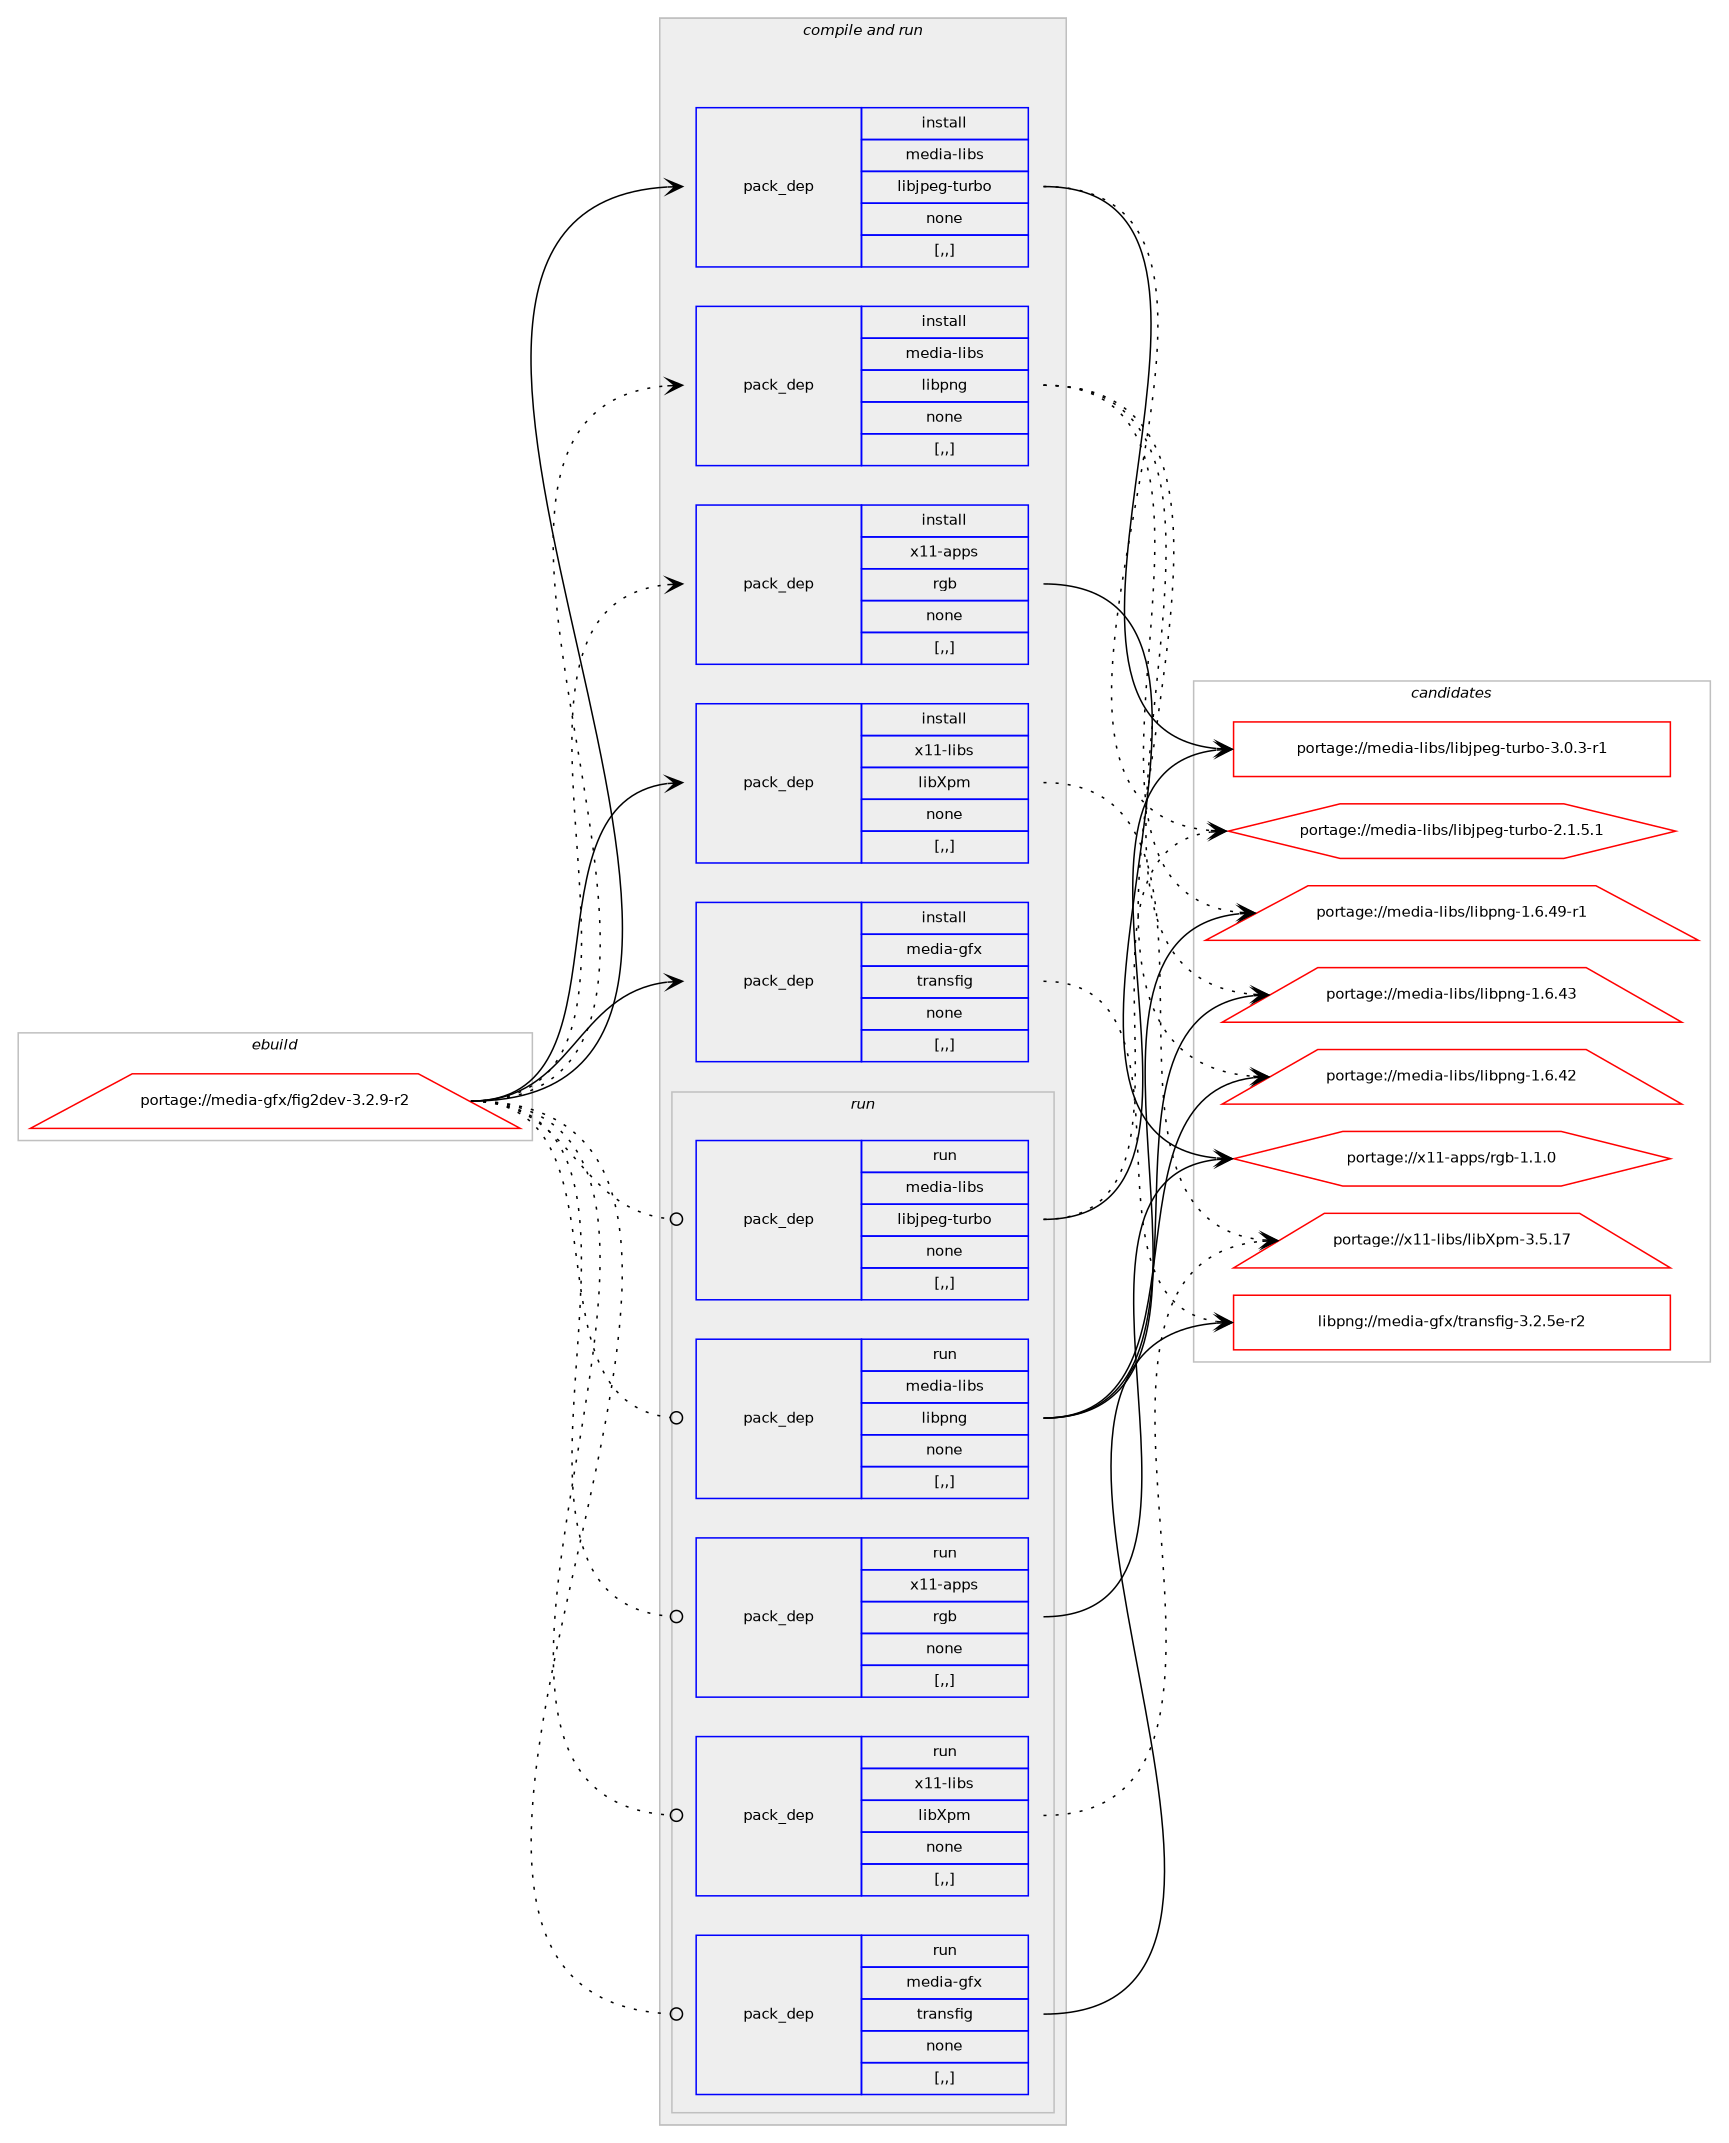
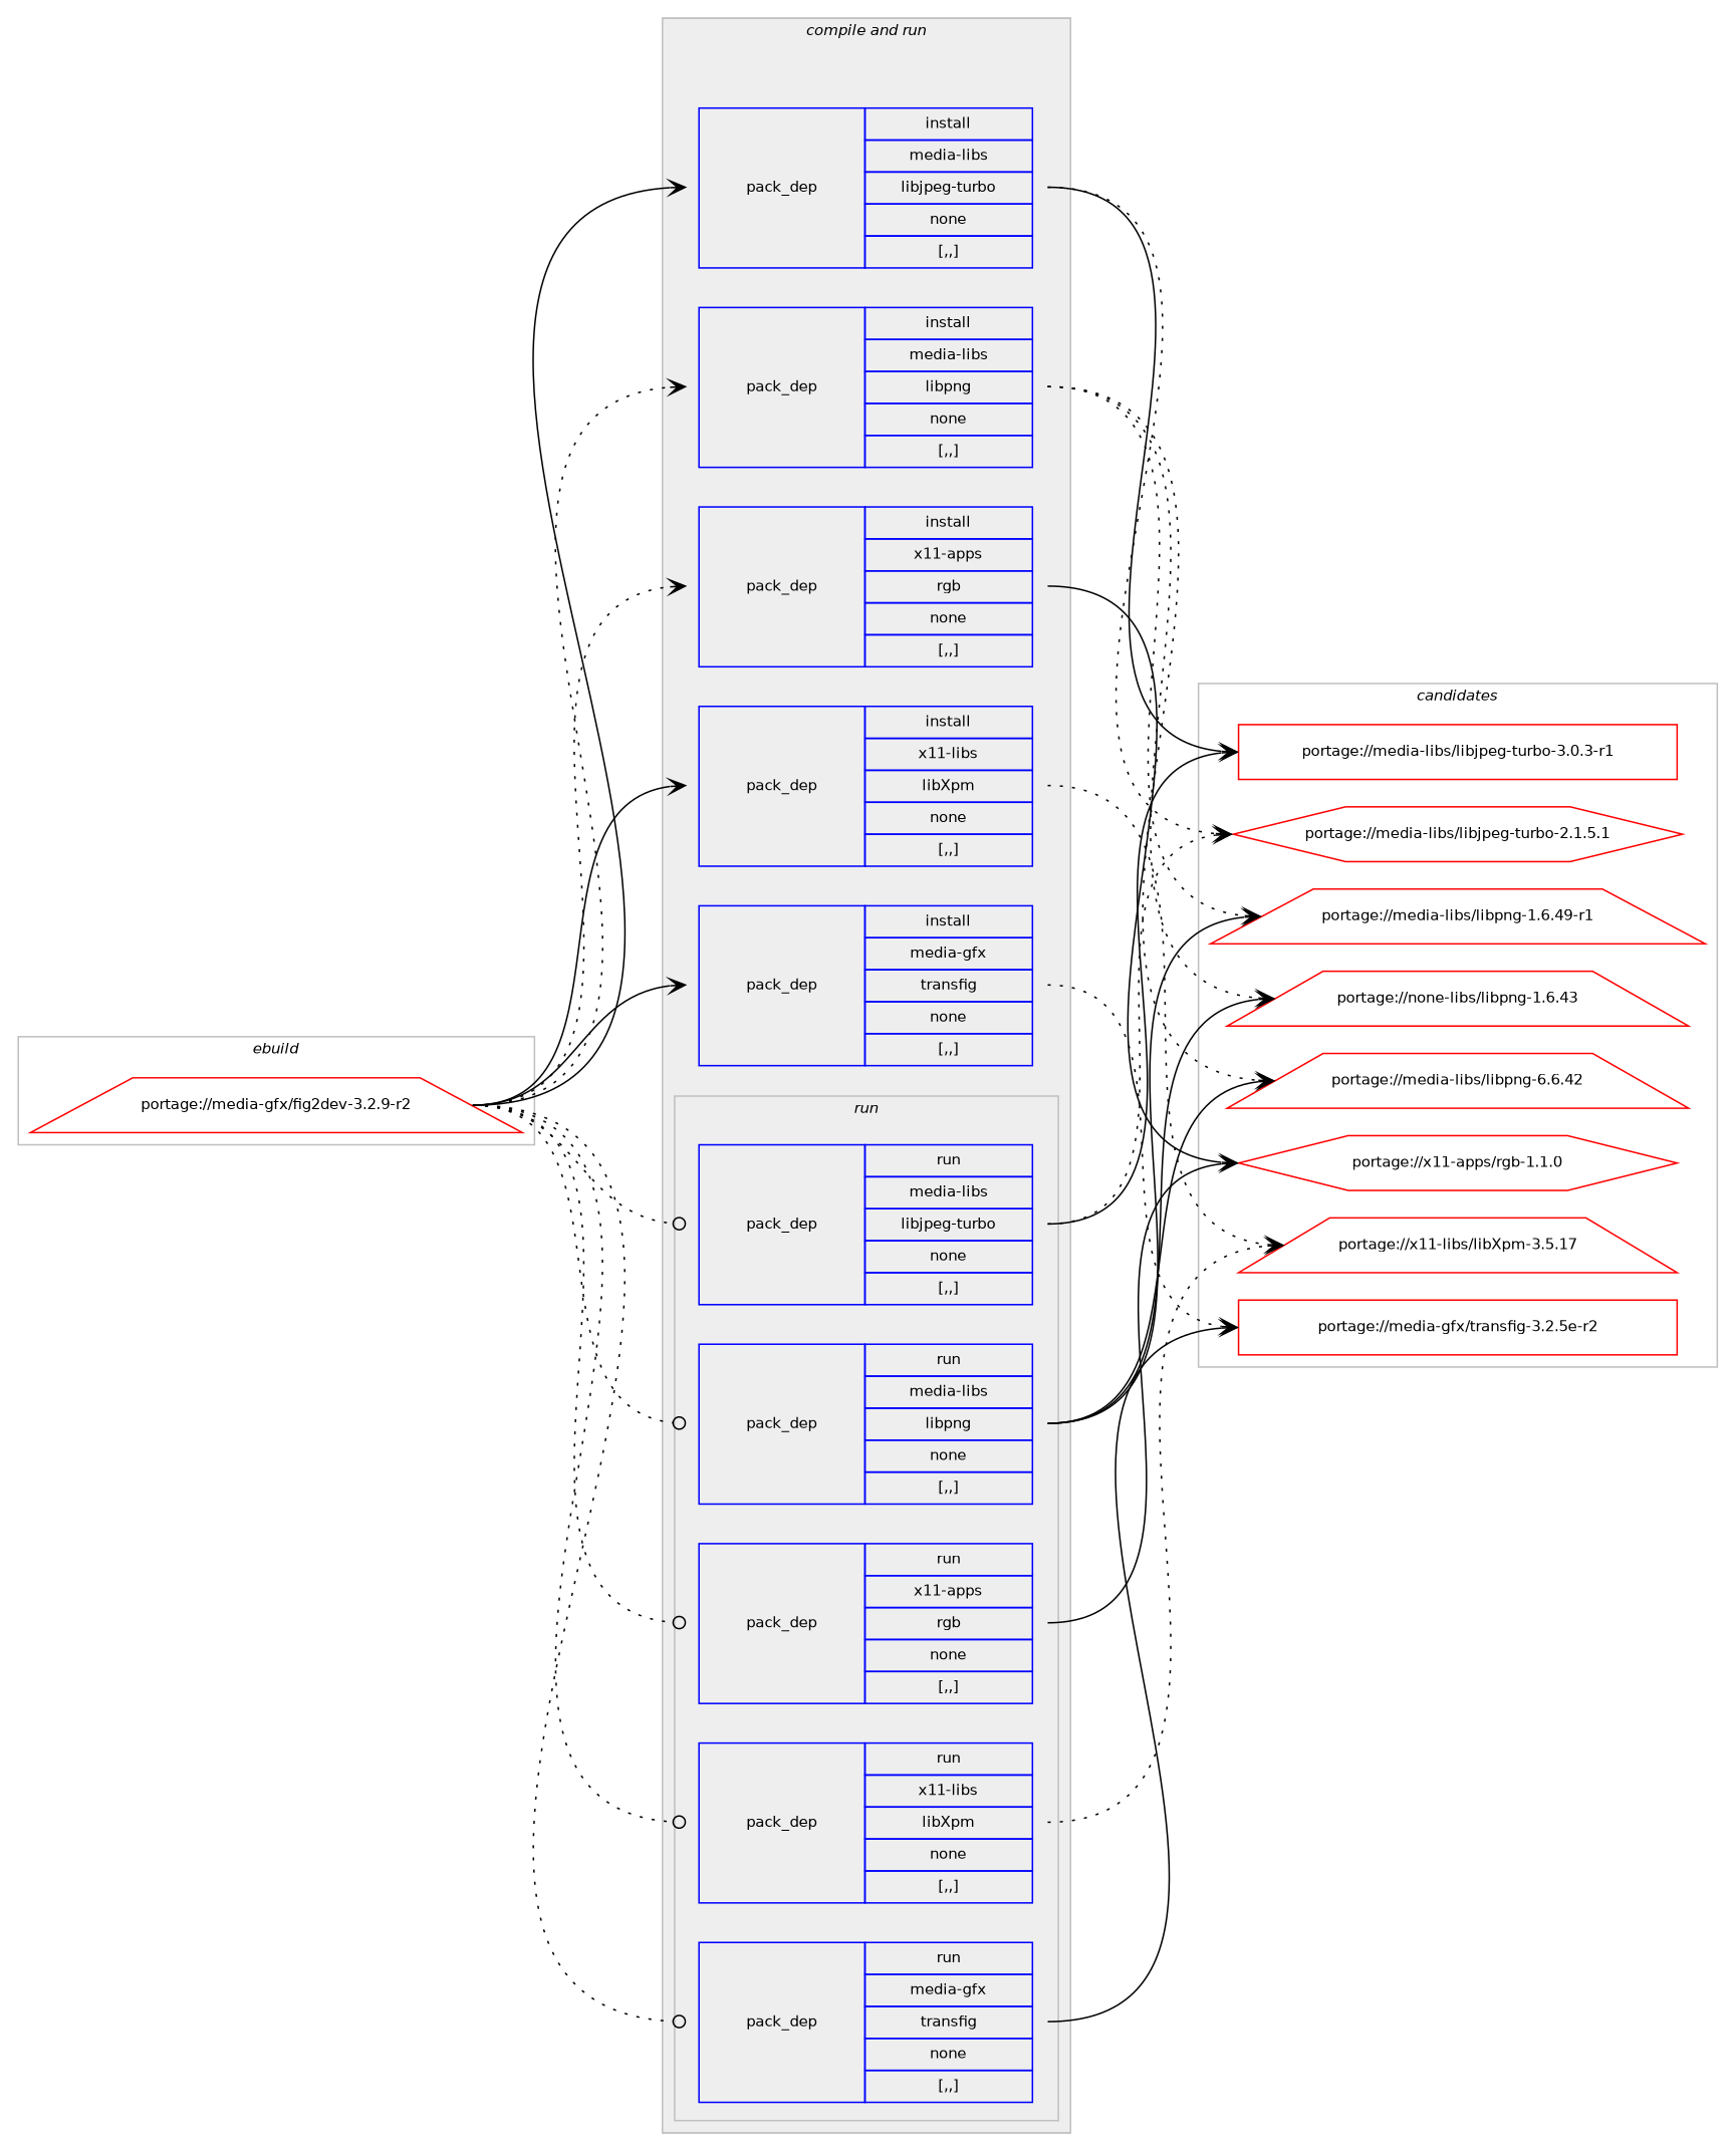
  digraph {
    compound=true
    concentrate=true
    fontname=Helvetica
    fontsize=10
    newrank=true
    rankdir=LR
    ranksep=1.5
    node [color=blue fontname=Helvetica fontsize=10 shape=none]
    edge [arrowhead=vee headport=w style=dotted tailport=e weight=100]
    n1 [color=red label="portage://media-gfx/fig2dev-3.2.9-r2" shape=trapezium width=4]
    n2 [label=<<TABLE BORDER="0" CELLBORDER="1" CELLSPACING="0" CELLPADDING="4" WIDTH="220"><TR><TD ROWSPAN="6" CELLPADDING="30">pack_dep</TD></TR><TR><TD WIDTH="110">install</TD></TR><TR><TD>media-libs</TD></TR><TR><TD>libjpeg-turbo</TD></TR><TR><TD>none</TD></TR><TR><TD>[,,]</TD></TR></TABLE>>]
    n3 [label=<<TABLE BORDER="0" CELLBORDER="1" CELLSPACING="0" CELLPADDING="4" WIDTH="220"><TR><TD ROWSPAN="6" CELLPADDING="30">pack_dep</TD></TR><TR><TD WIDTH="110">install</TD></TR><TR><TD>media-libs</TD></TR><TR><TD>libpng</TD></TR><TR><TD>none</TD></TR><TR><TD>[,,]</TD></TR></TABLE>>]
    n4 [label=<<TABLE BORDER="0" CELLBORDER="1" CELLSPACING="0" CELLPADDING="4" WIDTH="220"><TR><TD ROWSPAN="6" CELLPADDING="30">pack_dep</TD></TR><TR><TD WIDTH="110">install</TD></TR><TR><TD>x11-apps</TD></TR><TR><TD>rgb</TD></TR><TR><TD>none</TD></TR><TR><TD>[,,]</TD></TR></TABLE>>]
    n5 [label=<<TABLE BORDER="0" CELLBORDER="1" CELLSPACING="0" CELLPADDING="4" WIDTH="220"><TR><TD ROWSPAN="6" CELLPADDING="30">pack_dep</TD></TR><TR><TD WIDTH="110">install</TD></TR><TR><TD>x11-libs</TD></TR><TR><TD>libXpm</TD></TR><TR><TD>none</TD></TR><TR><TD>[,,]</TD></TR></TABLE>>]
    n6 [label=<<TABLE BORDER="0" CELLBORDER="1" CELLSPACING="0" CELLPADDING="4" WIDTH="220"><TR><TD ROWSPAN="6" CELLPADDING="30">pack_dep</TD></TR><TR><TD WIDTH="110">install</TD></TR><TR><TD>media-gfx</TD></TR><TR><TD>transfig</TD></TR><TR><TD>none</TD></TR><TR><TD>[,,]</TD></TR></TABLE>>]
    n7 [label=<<TABLE BORDER="0" CELLBORDER="1" CELLSPACING="0" CELLPADDING="4" WIDTH="220"><TR><TD ROWSPAN="6" CELLPADDING="30">pack_dep</TD></TR><TR><TD WIDTH="110">run</TD></TR><TR><TD>media-libs</TD></TR><TR><TD>libjpeg-turbo</TD></TR><TR><TD>none</TD></TR><TR><TD>[,,]</TD></TR></TABLE>>]
    n8 [label=<<TABLE BORDER="0" CELLBORDER="1" CELLSPACING="0" CELLPADDING="4" WIDTH="220"><TR><TD ROWSPAN="6" CELLPADDING="30">pack_dep</TD></TR><TR><TD WIDTH="110">run</TD></TR><TR><TD>media-libs</TD></TR><TR><TD>libpng</TD></TR><TR><TD>none</TD></TR><TR><TD>[,,]</TD></TR></TABLE>>]
    n9 [label=<<TABLE BORDER="0" CELLBORDER="1" CELLSPACING="0" CELLPADDING="4" WIDTH="220"><TR><TD ROWSPAN="6" CELLPADDING="30">pack_dep</TD></TR><TR><TD WIDTH="110">run</TD></TR><TR><TD>x11-apps</TD></TR><TR><TD>rgb</TD></TR><TR><TD>none</TD></TR><TR><TD>[,,]</TD></TR></TABLE>>]
    n10 [label=<<TABLE BORDER="0" CELLBORDER="1" CELLSPACING="0" CELLPADDING="4" WIDTH="220"><TR><TD ROWSPAN="6" CELLPADDING="30">pack_dep</TD></TR><TR><TD WIDTH="110">run</TD></TR><TR><TD>x11-libs</TD></TR><TR><TD>libXpm</TD></TR><TR><TD>none</TD></TR><TR><TD>[,,]</TD></TR></TABLE>>]
    n11 [label=<<TABLE BORDER="0" CELLBORDER="1" CELLSPACING="0" CELLPADDING="4" WIDTH="220"><TR><TD ROWSPAN="6" CELLPADDING="30">pack_dep</TD></TR><TR><TD WIDTH="110">run</TD></TR><TR><TD>media-gfx</TD></TR><TR><TD>transfig</TD></TR><TR><TD>none</TD></TR><TR><TD>[,,]</TD></TR></TABLE>>]
    n12 [color=red label="portage://media-libs/libjpeg-turbo-3.0.3-r1" shape=box width=4]
    n13 [color=red label="portage://media-libs/libjpeg-turbo-2.1.5.1" shape=hexagon width=4]
-   n14 [color=red label="portage://media-libs/libpng-1.6.43" shape=trapezium width=4]
-   n15 [color=red label="portage://media-libs/libpng-1.6.42" shape=trapezium width=4]
+   n14 [color=red label="portage://none-libs/libpng-1.6.43" shape=trapezium width=4]
+   n15 [color=red label="portage://media-libs/libpng-6.6.42" shape=trapezium width=4]
    n16 [color=red label="portage://media-libs/libpng-1.6.49-r1" shape=trapezium width=4]
    n17 [color=red label="portage://x11-apps/rgb-1.1.0" shape=hexagon width=4]
    n18 [color=red label="portage://x11-libs/libXpm-3.5.17" shape=trapezium width=4]
-   n19 [color=red label="libpng://media-gfx/transfig-3.2.5e-r2" shape=box width=4]
+   n19 [color=red label="portage://media-gfx/transfig-3.2.5e-r2" shape=box width=4]
    subgraph cluster_1 {
      color=gray
      label=<<i>ebuild</i>>
      n1
    }
    subgraph cluster_2 {
      color=gray
      label=<<i>dependencies</i>>
      subgraph cluster_3 {
        color=gray
        fillcolor="#eeeeee"
        label=<<i>compile</i>>
        style=filled
        subgraph sub_4 {
          color=gray
          fillcolor="#eeeeee"
          label=<<i>compile</i>>
          style=filled
          n2
        }
        subgraph sub_5 {
          color=gray
          fillcolor="#eeeeee"
          label=<<i>compile</i>>
          style=filled
          n3
        }
        subgraph sub_6 {
          color=gray
          fillcolor="#eeeeee"
          label=<<i>compile</i>>
          style=filled
          n4
        }
        subgraph sub_7 {
          color=gray
          fillcolor="#eeeeee"
          label=<<i>compile</i>>
          style=filled
          n5
        }
        subgraph sub_8 {
          color=gray
          fillcolor="#eeeeee"
          label=<<i>compile</i>>
          style=filled
          n6
        }
      }
      subgraph cluster_9 {
        color=gray
        fillcolor="#eeeeee"
        label=<<i>compile and run</i>>
        style=filled
      }
      subgraph cluster_10 {
        color=gray
        fillcolor="#eeeeee"
        label=<<i>run</i>>
        style=filled
        subgraph sub_11 {
          color=gray
          fillcolor="#eeeeee"
          label=<<i>run</i>>
          style=filled
          n7
        }
        subgraph sub_12 {
          color=gray
          fillcolor="#eeeeee"
          label=<<i>run</i>>
          style=filled
          n8
        }
        subgraph sub_13 {
          color=gray
          fillcolor="#eeeeee"
          label=<<i>run</i>>
          style=filled
          n9
        }
        subgraph sub_14 {
          color=gray
          fillcolor="#eeeeee"
          label=<<i>run</i>>
          style=filled
          n10
        }
        subgraph sub_15 {
          color=gray
          fillcolor="#eeeeee"
          label=<<i>run</i>>
          style=filled
          n11
        }
      }
    }
    subgraph cluster_16 {
      color=gray
      label=<<i>candidates</i>>
      rank=same
      subgraph sub_17 {
        color=black
        label=<<i>candidates</i>>
        nodesep=1
        rank=same
        n12
        n13
      }
      subgraph sub_18 {
        color=black
        label=<<i>candidates</i>>
        nodesep=1
        rank=same
        n14
        n15
        n16
      }
      subgraph sub_19 {
        color=black
        label=<<i>candidates</i>>
        nodesep=1
        rank=same
        n17
      }
      subgraph sub_20 {
        color=black
        label=<<i>candidates</i>>
        nodesep=1
        rank=same
        n18
      }
      subgraph sub_21 {
        color=black
        label=<<i>candidates</i>>
        nodesep=1
        rank=same
        n19
      }
      subgraph sub_22 {
        color=black
        label=<<i>candidates</i>>
        nodesep=1
        rank=same
        n12
        n13
      }
      subgraph sub_23 {
        color=black
        label=<<i>candidates</i>>
        nodesep=1
        rank=same
        n14
        n15
        n16
      }
      subgraph sub_24 {
        color=black
        label=<<i>candidates</i>>
        nodesep=1
        rank=same
        n17
      }
      subgraph sub_25 {
        color=black
        label=<<i>candidates</i>>
        nodesep=1
        rank=same
        n18
      }
      subgraph sub_26 {
        color=black
        label=<<i>candidates</i>>
        nodesep=1
        rank=same
        n19
      }
    }
    n1 -> n2 [style=solid weight=20]
    n1 -> n3 [weight=20]
    n1 -> n4 [weight=20]
    n1 -> n5 [style=solid weight=20]
    n1 -> n6 [style=solid weight=20]
    n1 -> n7 [arrowhead=odot weight=20]
    n1 -> n8 [arrowhead=odot weight=20]
    n1 -> n9 [arrowhead=odot weight=20]
    n1 -> n10 [arrowhead=odot weight=20]
    n1 -> n11 [arrowhead=odot weight=20]
    n2 -> n12 [style=solid]
    n2 -> n13
    n3 -> n14
    n3 -> n15
    n3 -> n16
    n4 -> n17 [style=solid]
    n5 -> n18
    n6 -> n19
    n7 -> n12 [style=solid]
    n7 -> n13
    n8 -> n14 [style=solid]
    n8 -> n15 [style=solid]
    n8 -> n16 [style=solid]
    n9 -> n17 [style=solid]
    n10 -> n18
    n11 -> n19 [style=solid]
  }
